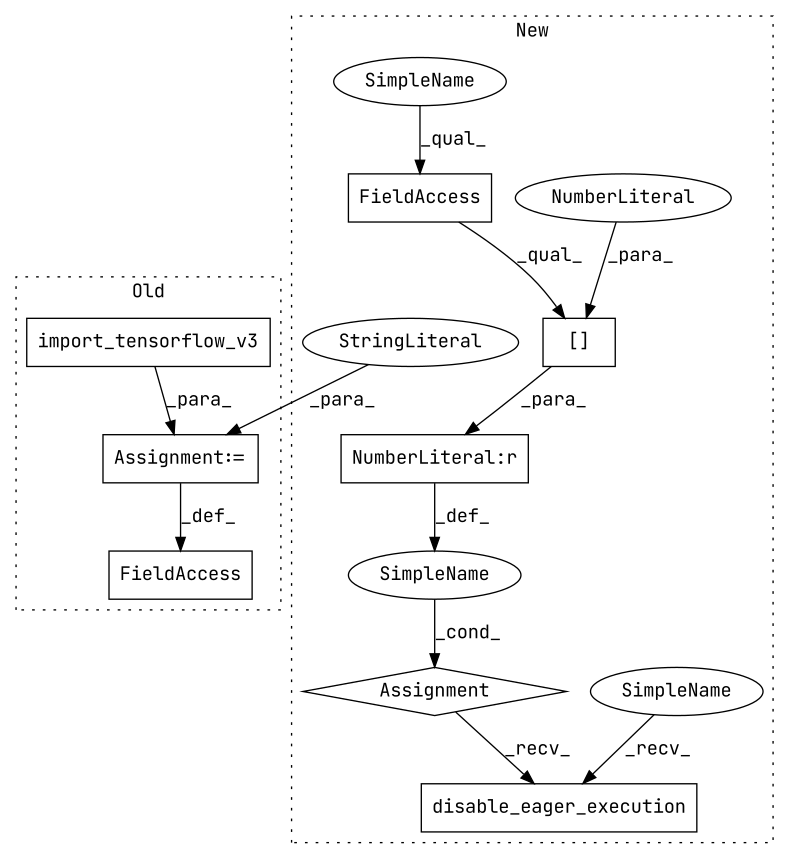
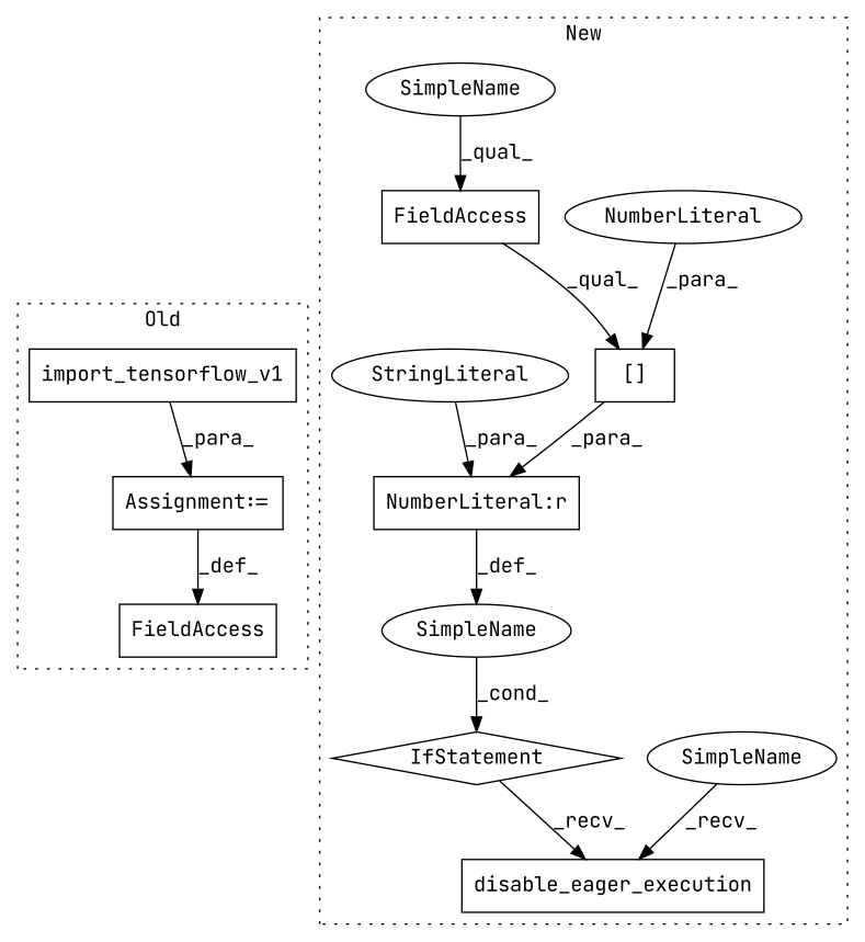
  digraph {
    fontname="JetBrains Mono"
    node [a=42 fontname="JetBrains Mono" l=1 s=14842 shape=box]
    edge [fontname="JetBrains Mono"]
-   n1 [a=32 l=22 label=import_tensorflow_v3 s=14527]
+   n1 [a=32 l=22 label=import_tensorflow_v1 s=14527]
    n2 [a=7 label="Assignment:=" s=14526]
    n3 [a=22 l=14 label=FieldAccess s=15403]
    n4 [a=32 l=25 label=disable_eager_execution s=14879]
    n5 [a=27 l=4 label="NumberLiteral:r" s=14859]
    n6 [a=2 l="15,1" label="[]" s="14842,14858"]
    n7 [a=34 label=NumberLiteral s=14857 shape=ellipse]
    n8 [a=22 l=14 label=FieldAccess]
    n9 [label=SimpleName shape=ellipse l="" s=""]
-   n10 [a=25 l="4,2" label=Assignment s="14838,14866" shape=diamond]
+   n10 [a=25 l="4,2" label=IfStatement s="14838,14866" shape=diamond]
    n11 [a=45 l=3 label=StringLiteral s=14863 shape=ellipse]
    n12 [l=2 label=SimpleName s=14876 shape=ellipse]
    n13 [l=2 label=SimpleName shape=ellipse]
    subgraph cluster_1 {
      label=Old
      style=dotted
      n1
      n2
      n3
    }
    subgraph cluster_2 {
      label=New
      style=dotted
      n4
      n5
      n6
      n7
      n8
      n9
      n10
      n11
      n12
      n13
    }
    n1 -> n2 [label=_para_]
    n2 -> n3 [label=_def_]
    n5 -> n9 [label=_def_]
    n6 -> n5 [label=_para_]
    n7 -> n6 [label=_para_]
    n8 -> n6 [label=_qual_]
    n9 -> n10 [label=_cond_]
    n10 -> n4 [label=_recv_]
-   n11 -> n2 [label=_para_]
+   n11 -> n5 [label=_para_]
    n12 -> n4 [label=_recv_]
    n13 -> n8 [label=_qual_]
  }
